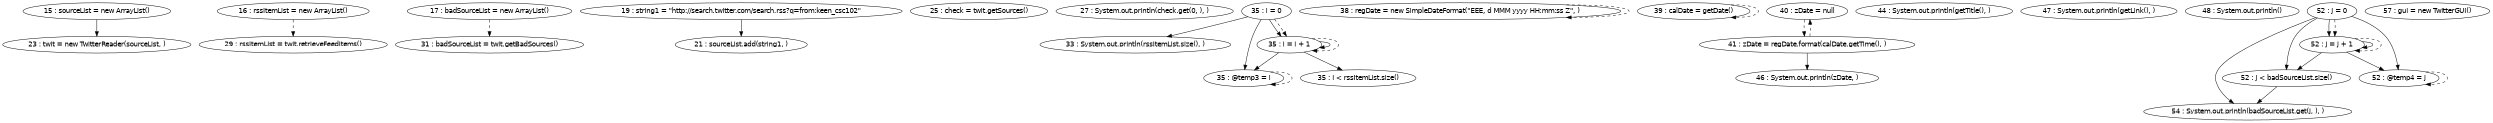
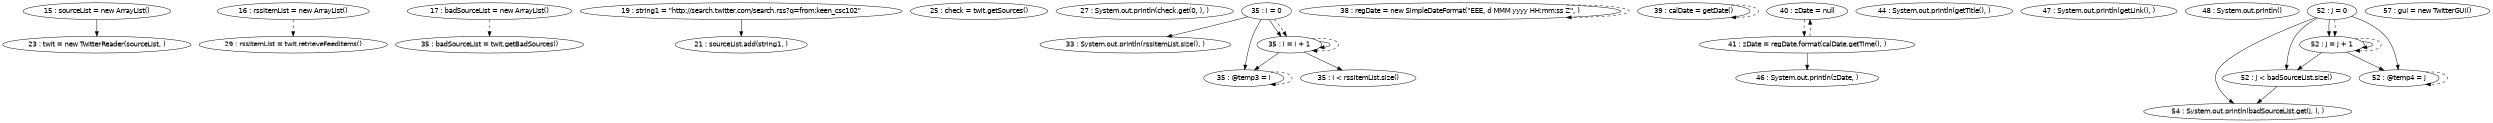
  digraph {
    fontname="DejaVu Sans"
    node [fontname="DejaVu Sans"]
    edge [fontname="DejaVu Sans"]
    "15 : sourceList = new ArrayList()"
    "23 : twit = new TwitterReader(sourceList, )"
    "16 : rssItemList = new ArrayList()"
    "29 : rssItemList = twit.retrieveFeedItems()"
    "17 : badSourceList = new ArrayList()"
-   "31 : badSourceList = twit.getBadSources()"
+   "31 : badSourceList = twit.getBadSources()" [label="35 : badSourceList = twit.getBadSources()"]
    "19 : string1 = \"http://search.twitter.com/search.rss?q=from:keen_csc102\""
    "21 : sourceList.add(string1, )"
    "25 : check = twit.getSources()"
    "27 : System.out.println(check.get(0, ), )"
    "35 : i = 0"
    "33 : System.out.println(rssItemList.size(), )"
    "35 : @temp3 = i"
    "35 : i = i + 1"
    "35 : i < rssItemList.size()"
    "38 : regDate = new SimpleDateFormat(\"EEE, d MMM yyyy HH:mm:ss Z\", )"
    "39 : calDate = getDate()"
    "40 : zDate = null"
    "41 : zDate = regDate.format(calDate.getTime(), )"
    "46 : System.out.println(zDate, )"
    "44 : System.out.println(getTitle(), )"
    "47 : System.out.println(getLink(), )"
    "48 : System.out.println()"
    "52 : j = 0"
    "52 : j < badSourceList.size()"
    "54 : System.out.println(badSourceList.get(j, ), )"
    "52 : @temp4 = j"
    "52 : j = j + 1"
    "57 : gui = new TwitterGUI()"
    "15 : sourceList = new ArrayList()" -> "23 : twit = new TwitterReader(sourceList, )"
    "16 : rssItemList = new ArrayList()" -> "29 : rssItemList = twit.retrieveFeedItems()" [style=dashed]
    "17 : badSourceList = new ArrayList()" -> "31 : badSourceList = twit.getBadSources()" [style=dashed]
    "19 : string1 = \"http://search.twitter.com/search.rss?q=from:keen_csc102\"" -> "21 : sourceList.add(string1, )"
    "35 : i = 0" -> "33 : System.out.println(rssItemList.size(), )"
    "35 : i = 0" -> "35 : @temp3 = i"
    "35 : i = 0" -> "35 : i = i + 1"
    "35 : i = 0" -> "35 : i = i + 1" [style=dashed]
    "35 : @temp3 = i" -> "35 : @temp3 = i" [style=dashed]
    "35 : i = i + 1" -> "35 : @temp3 = i"
    "35 : i = i + 1" -> "35 : i = i + 1"
    "35 : i = i + 1" -> "35 : i = i + 1" [style=dashed]
    "35 : i = i + 1" -> "35 : i < rssItemList.size()"
    "38 : regDate = new SimpleDateFormat(\"EEE, d MMM yyyy HH:mm:ss Z\", )" -> "38 : regDate = new SimpleDateFormat(\"EEE, d MMM yyyy HH:mm:ss Z\", )" [style=dashed]
    "39 : calDate = getDate()" -> "39 : calDate = getDate()" [style=dashed]
    "40 : zDate = null" -> "41 : zDate = regDate.format(calDate.getTime(), )" [style=dashed]
    "41 : zDate = regDate.format(calDate.getTime(), )" -> "40 : zDate = null" [style=dashed]
    "41 : zDate = regDate.format(calDate.getTime(), )" -> "46 : System.out.println(zDate, )"
    "52 : j = 0" -> "52 : j < badSourceList.size()"
    "52 : j = 0" -> "54 : System.out.println(badSourceList.get(j, ), )"
    "52 : j = 0" -> "52 : @temp4 = j"
    "52 : j = 0" -> "52 : j = j + 1"
    "52 : j = 0" -> "52 : j = j + 1" [style=dashed]
    "52 : j < badSourceList.size()" -> "54 : System.out.println(badSourceList.get(j, ), )"
    "52 : @temp4 = j" -> "52 : @temp4 = j" [style=dashed]
    "52 : j = j + 1" -> "52 : j < badSourceList.size()"
    "52 : j = j + 1" -> "52 : @temp4 = j"
    "52 : j = j + 1" -> "52 : j = j + 1"
    "52 : j = j + 1" -> "52 : j = j + 1" [style=dashed]
  }
